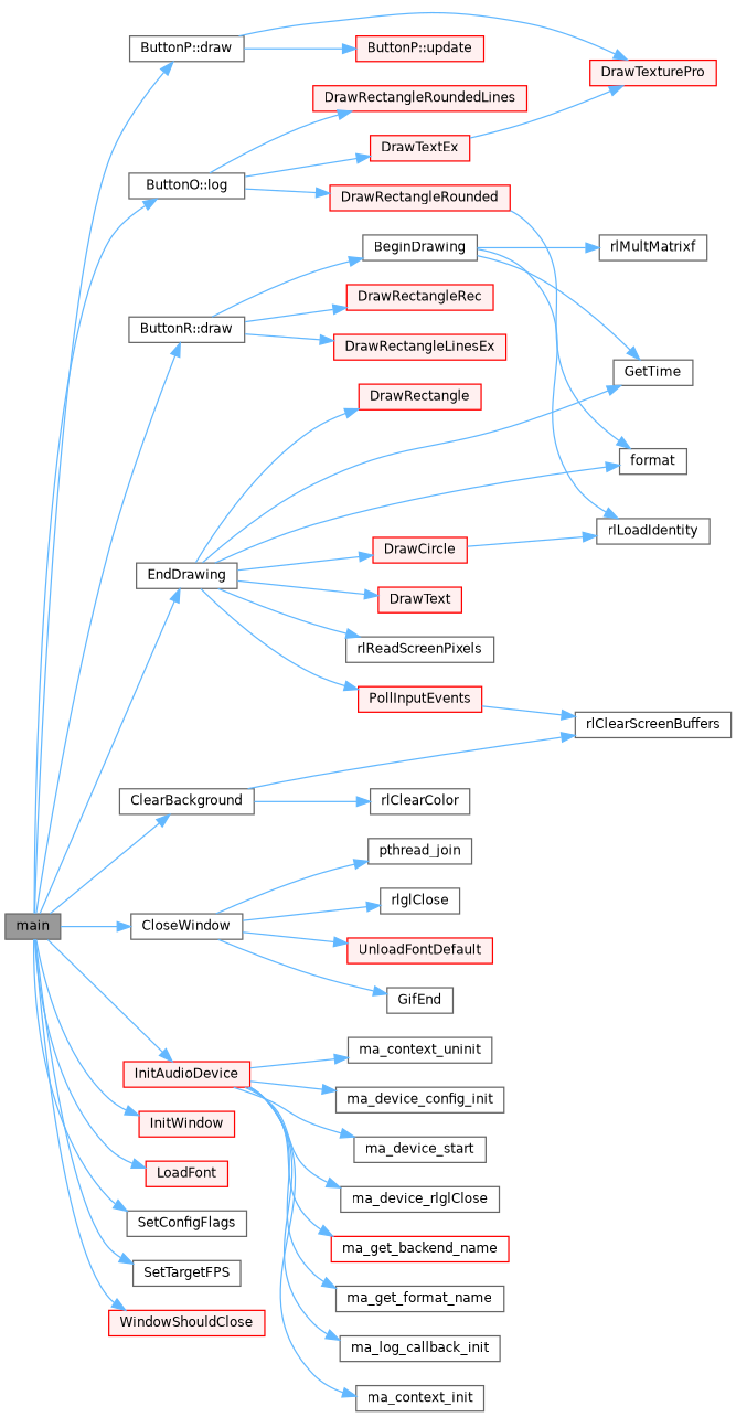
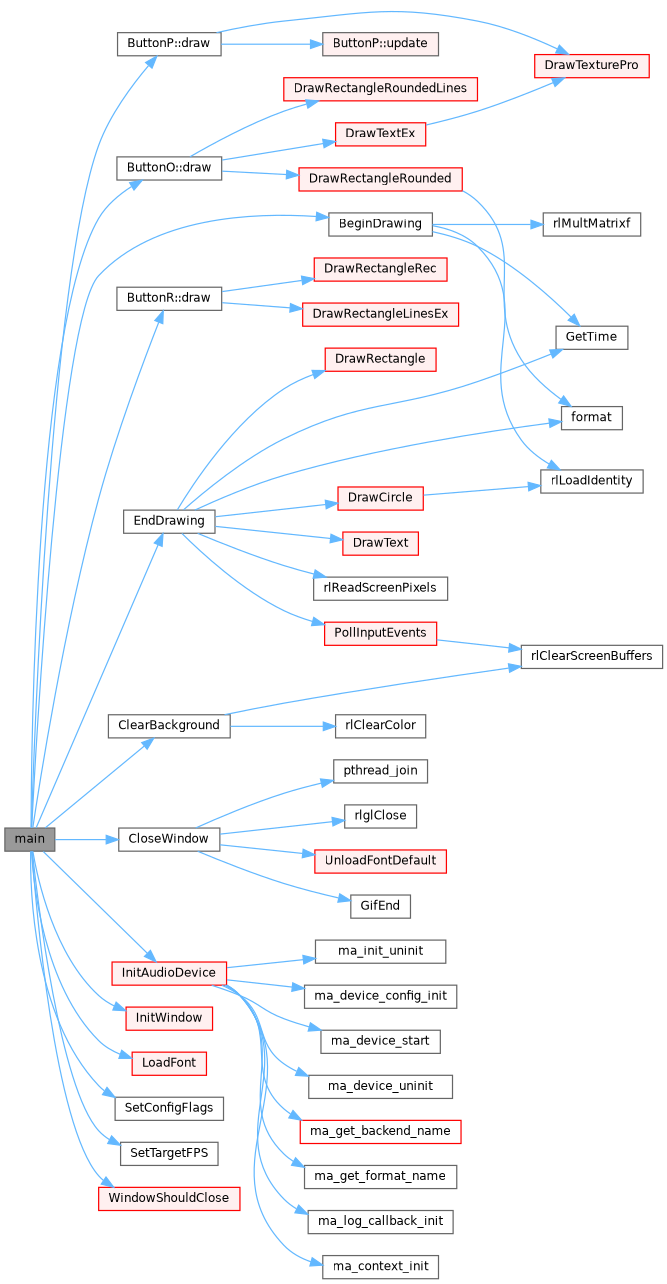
  digraph {
    rankdir=LR
    node [color=grey40 fillcolor=white fontname=Helvetica fontsize=10 shape=box style=filled]
    edge [color=steelblue1 fontname=Helvetica fontsize=10 labelfontname=Helvetica labelfontsize=10 style=solid]
    n1 [color=gray40 fillcolor=grey60 fontcolor=black height=0.2 label=main width=0.4]
    n2 [height=0.2 label=BeginDrawing width=0.4]
    n3 [height=0.2 label=ClearBackground width=0.4]
    n4 [height=0.2 label=CloseWindow width=0.4]
-   n5 [height=0.2 label="ButtonO::log" width=0.4]
+   n5 [height=0.2 label="ButtonO::draw" width=0.4]
    n6 [height=0.2 label="ButtonP::draw" width=0.4]
    n7 [height=0.2 label="ButtonR::draw" width=0.4]
    n8 [height=0.2 label=EndDrawing width=0.4]
    n9 [color=red fillcolor="#FFF0F0" height=0.2 label=InitAudioDevice width=0.4]
    n10 [color=red fillcolor="#FFF0F0" height=0.2 label=InitWindow width=0.4]
    n11 [color=red fillcolor="#FFF0F0" height=0.2 label=LoadFont width=0.4]
    n12 [height=0.2 label=SetConfigFlags width=0.4]
    n13 [height=0.2 label=SetTargetFPS width=0.4]
    n14 [color=red fillcolor="#FFF0F0" height=0.2 label=WindowShouldClose width=0.4]
    n15 [height=0.2 label=GetTime width=0.4]
    n16 [height=0.2 label=rlLoadIdentity width=0.4]
    n17 [height=0.2 label=rlMultMatrixf width=0.4]
    n18 [height=0.2 label=rlClearColor width=0.4]
    n19 [height=0.2 label=rlClearScreenBuffers width=0.4]
    n20 [height=0.2 label=GifEnd width=0.4]
    n21 [height=0.2 label=pthread_join width=0.4]
    n22 [height=0.2 label=rlglClose width=0.4]
    n23 [color=red fillcolor="#FFF0F0" height=0.2 label=UnloadFontDefault width=0.4]
    n24 [color=red fillcolor="#FFF0F0" height=0.2 label=DrawRectangleRounded width=0.4]
    n25 [color=red fillcolor="#FFF0F0" height=0.2 label=DrawRectangleRoundedLines width=0.4]
    n26 [color=red fillcolor="#FFF0F0" height=0.2 label=DrawTextEx width=0.4]
    n27 [color=red fillcolor="#FFF0F0" height=0.2 label=DrawTexturePro width=0.4]
-   n28 [color=red fillcolor="#FFF0F0" height=0.2 label="ButtonP::update" width=0.4]
+   n28 [fillcolor="#FFF0F0" height=0.2 label="ButtonP::update" width=0.4]
    n29 [color=red fillcolor="#FFF0F0" height=0.2 label=DrawRectangleLinesEx width=0.4]
    n30 [color=red fillcolor="#FFF0F0" height=0.2 label=DrawRectangleRec width=0.4]
    n31 [height=0.2 label=format width=0.4]
    n32 [color=red fillcolor="#FFF0F0" height=0.2 label=DrawCircle width=0.4]
    n33 [color=red fillcolor="#FFF0F0" height=0.2 label=DrawRectangle width=0.4]
    n34 [color=red fillcolor="#FFF0F0" height=0.2 label=DrawText width=0.4]
    n35 [color=red fillcolor="#FFF0F0" height=0.2 label=PollInputEvents width=0.4]
    n36 [height=0.2 label=rlReadScreenPixels width=0.4]
    n37 [height=0.2 label=ma_context_init width=0.4]
-   n38 [height=0.2 label=ma_context_uninit width=0.4]
+   n38 [height=0.2 label=ma_init_uninit width=0.4]
    n39 [height=0.2 label=ma_device_config_init width=0.4]
    n40 [height=0.2 label=ma_device_start width=0.4]
-   n41 [height=0.2 label=ma_device_rlglClose width=0.4]
+   n41 [height=0.2 label=ma_device_uninit width=0.4]
    n42 [color=red height=0.2 label=ma_get_backend_name width=0.4]
    n43 [height=0.2 label=ma_get_format_name width=0.4]
    n44 [height=0.2 label=ma_log_callback_init width=0.4]
-   n7 -> n2
+   n1 -> n2
    n1 -> n3
    n1 -> n4
    n1 -> n5
    n1 -> n6
    n1 -> n7
    n1 -> n8
    n1 -> n9
    n1 -> n10
    n1 -> n11
    n1 -> n12
    n1 -> n13
    n1 -> n14
    n2 -> n15
    n2 -> n16
    n2 -> n17
    n3 -> n18
    n3 -> n19
    n4 -> n20
    n4 -> n21
    n4 -> n22
    n4 -> n23
    n5 -> n24
    n5 -> n25
    n5 -> n26
    n6 -> n27
    n6 -> n28
    n7 -> n29
    n7 -> n30
    n8 -> n15
    n8 -> n31
    n8 -> n32
    n8 -> n33
    n8 -> n34
    n8 -> n35
    n8 -> n36
    n9 -> n37
    n9 -> n38
    n9 -> n39
    n9 -> n40
    n9 -> n41
    n9 -> n42
    n9 -> n43
    n9 -> n44
    n24 -> n31
    n26 -> n27
    n32 -> n16
    n35 -> n19
  }
